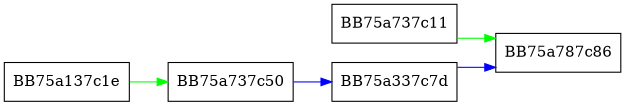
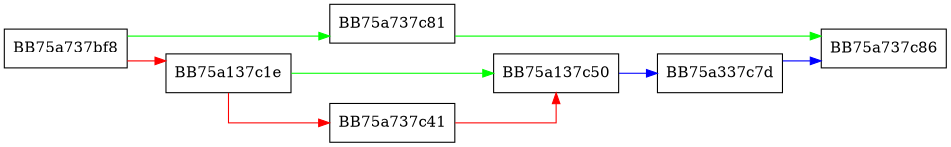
  digraph {
    rankdir=LR
    splines=ortho
    node [shape=box]
    edge [color=green]
-   BB75a737c81 [label=BB75a737c11]
+   BB75a737bf8
+   BB75a737c81
    n3 [label=BB75a137c1e]
-   BB75a737c86 [label=BB75a787c86]
-   BB75a737c50
+   BB75a737c86
+   BB75a737c50 [label=BB75a137c50]
+   BB75a737c41
    n7 [label=BB75a337c7d]
+   BB75a737bf8 -> BB75a737c81
+   BB75a737bf8 -> n3 [color=red]
    BB75a737c81 -> BB75a737c86
    n3 -> BB75a737c50
+   n3 -> BB75a737c41 [color=red]
    BB75a737c50 -> n7 [color=blue]
+   BB75a737c41 -> BB75a737c50 [color=red]
    n7 -> BB75a737c86 [color=blue]
  }
